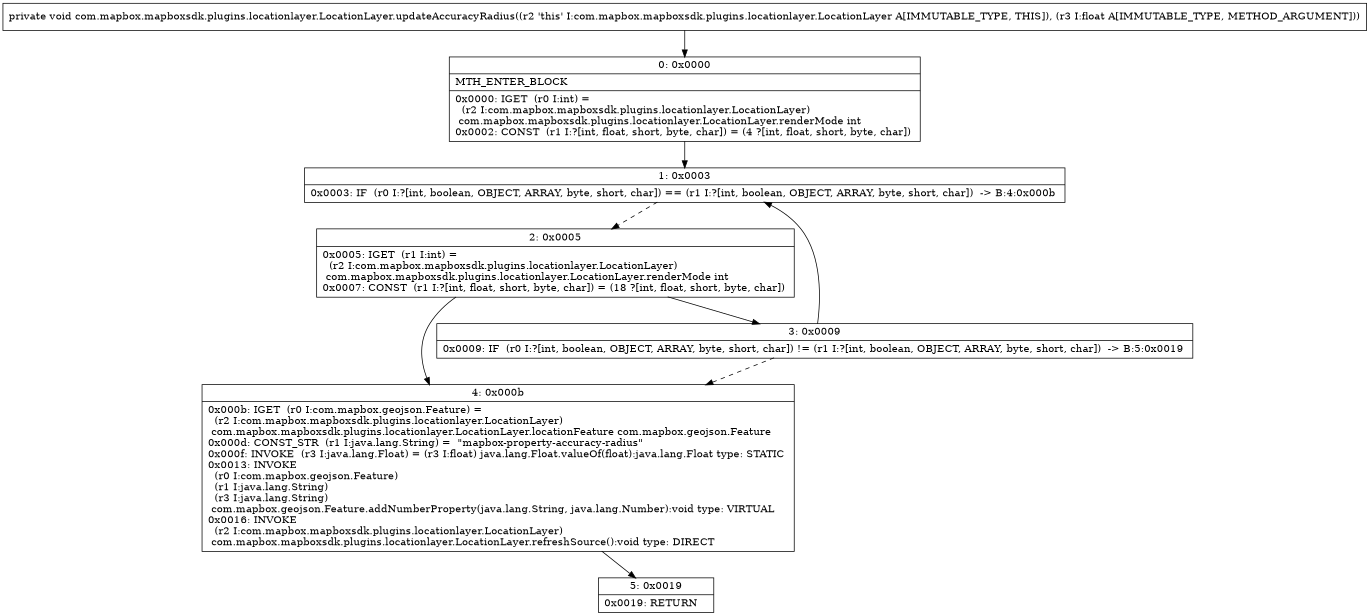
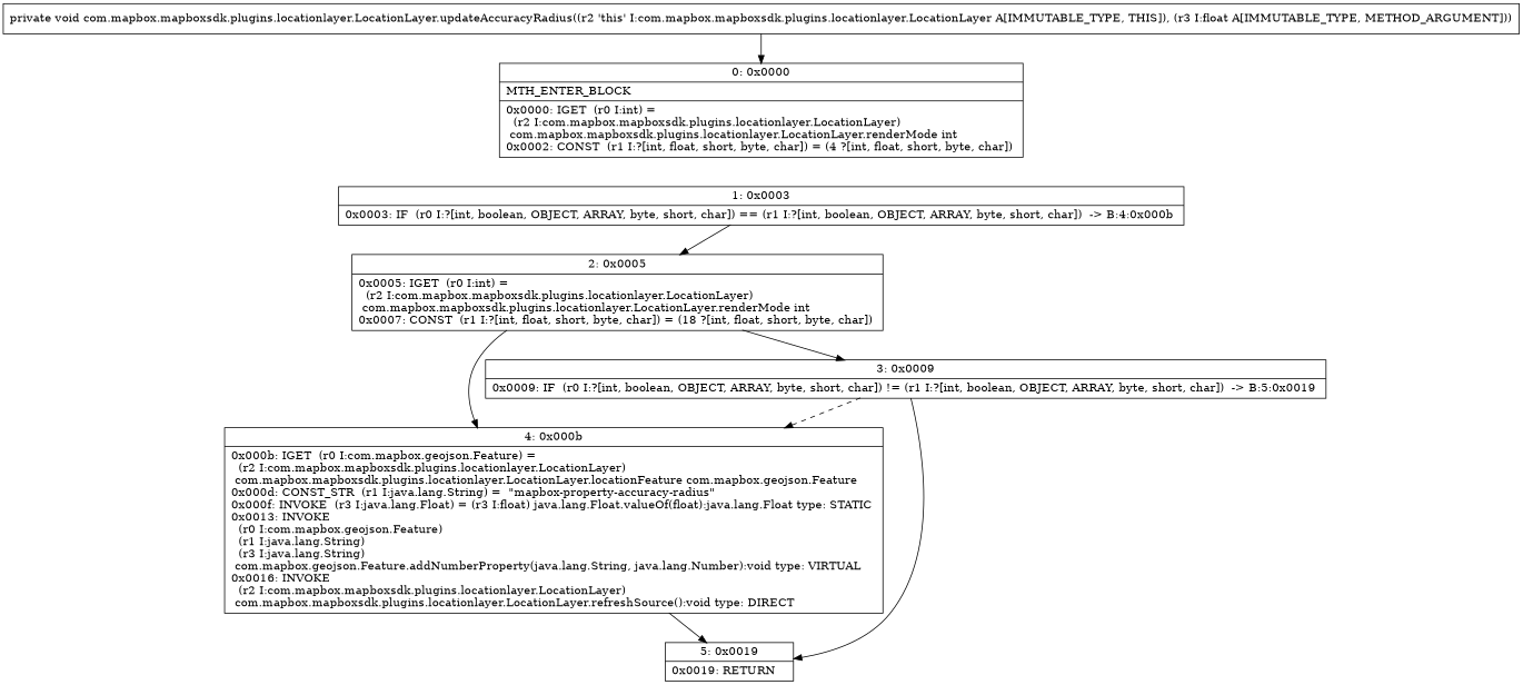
  digraph {
    node [shape=record]
    n1 [label="{0\:\ 0x0000|MTH_ENTER_BLOCK\l|0x0000: IGET  (r0 I:int) = \l  (r2 I:com.mapbox.mapboxsdk.plugins.locationlayer.LocationLayer)\l com.mapbox.mapboxsdk.plugins.locationlayer.LocationLayer.renderMode int \l0x0002: CONST  (r1 I:?[int, float, short, byte, char]) = (4 ?[int, float, short, byte, char]) \l}"]
    n2 [label="{1\:\ 0x0003|0x0003: IF  (r0 I:?[int, boolean, OBJECT, ARRAY, byte, short, char]) == (r1 I:?[int, boolean, OBJECT, ARRAY, byte, short, char])  \-\> B:4:0x000b \l}"]
-   n3 [label="{2\:\ 0x0005|0x0005: IGET  (r1 I:int) = \l  (r2 I:com.mapbox.mapboxsdk.plugins.locationlayer.LocationLayer)\l com.mapbox.mapboxsdk.plugins.locationlayer.LocationLayer.renderMode int \l0x0007: CONST  (r1 I:?[int, float, short, byte, char]) = (18 ?[int, float, short, byte, char]) \l}"]
+   n3 [label="{2\:\ 0x0005|0x0005: IGET  (r0 I:int) = \l  (r2 I:com.mapbox.mapboxsdk.plugins.locationlayer.LocationLayer)\l com.mapbox.mapboxsdk.plugins.locationlayer.LocationLayer.renderMode int \l0x0007: CONST  (r1 I:?[int, float, short, byte, char]) = (18 ?[int, float, short, byte, char]) \l}"]
    n4 [label="{4\:\ 0x000b|0x000b: IGET  (r0 I:com.mapbox.geojson.Feature) = \l  (r2 I:com.mapbox.mapboxsdk.plugins.locationlayer.LocationLayer)\l com.mapbox.mapboxsdk.plugins.locationlayer.LocationLayer.locationFeature com.mapbox.geojson.Feature \l0x000d: CONST_STR  (r1 I:java.lang.String) =  \"mapbox\-property\-accuracy\-radius\" \l0x000f: INVOKE  (r3 I:java.lang.Float) = (r3 I:float) java.lang.Float.valueOf(float):java.lang.Float type: STATIC \l0x0013: INVOKE  \l  (r0 I:com.mapbox.geojson.Feature)\l  (r1 I:java.lang.String)\l  (r3 I:java.lang.String)\l com.mapbox.geojson.Feature.addNumberProperty(java.lang.String, java.lang.Number):void type: VIRTUAL \l0x0016: INVOKE  \l  (r2 I:com.mapbox.mapboxsdk.plugins.locationlayer.LocationLayer)\l com.mapbox.mapboxsdk.plugins.locationlayer.LocationLayer.refreshSource():void type: DIRECT \l}"]
    n5 [label="{3\:\ 0x0009|0x0009: IF  (r0 I:?[int, boolean, OBJECT, ARRAY, byte, short, char]) != (r1 I:?[int, boolean, OBJECT, ARRAY, byte, short, char])  \-\> B:5:0x0019 \l}"]
    n6 [label="{5\:\ 0x0019|0x0019: RETURN   \l}"]
    n7 [label="{private void com.mapbox.mapboxsdk.plugins.locationlayer.LocationLayer.updateAccuracyRadius((r2 'this' I:com.mapbox.mapboxsdk.plugins.locationlayer.LocationLayer A[IMMUTABLE_TYPE, THIS]), (r3 I:float A[IMMUTABLE_TYPE, METHOD_ARGUMENT])) }"]
-   n1 -> n2
-   n2 -> n3 [style=dashed]
+   n2 -> n3 [style=solid]
    n3 -> n4
    n3 -> n5
    n4 -> n6
    n5 -> n4 [style=dashed]
-   n5 -> n2
+   n5 -> n6
    n7 -> n1
  }
